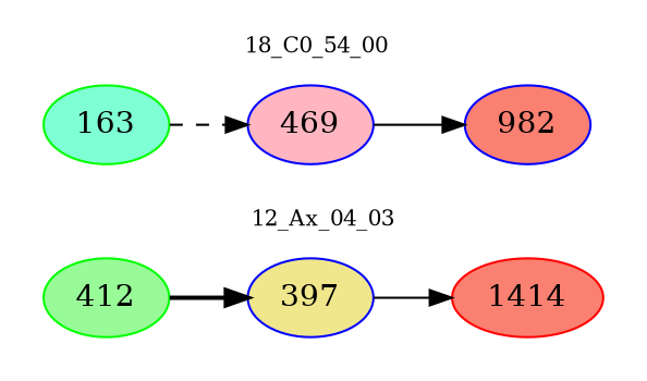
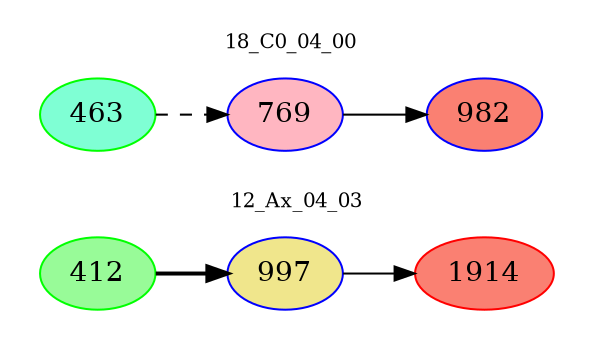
  digraph {
    rankdir=LR
    node [color=blue fillcolor=salmon style=filled]
    edge [color=black style=solid]
    n1 [color=green fillcolor=palegreen label=412]
-   n2 [fillcolor=khaki label=397]
-   n3 [color=red label=1414]
-   n4 [color=green fillcolor=aquamarine label=163]
-   n5 [fillcolor=lightpink label=469]
+   n2 [fillcolor=khaki label=997]
+   n3 [color=red label=1914]
+   n4 [color=green fillcolor=aquamarine label=463]
+   n5 [fillcolor=lightpink label=769]
    n6 [label=982]
    subgraph cluster_1 {
      color=white
      fontsize=10
      label="12_Ax_04_03"
      n1
      n2
      n3
    }
    subgraph cluster_2 {
      color=white
      fontsize=10
-     label="18_C0_54_00"
+     label="18_C0_04_00"
      n4
      n5
      n6
    }
    n1 -> n2 [style=bold]
    n2 -> n3
    n4 -> n5 [style=dashed]
    n5 -> n6
  }
